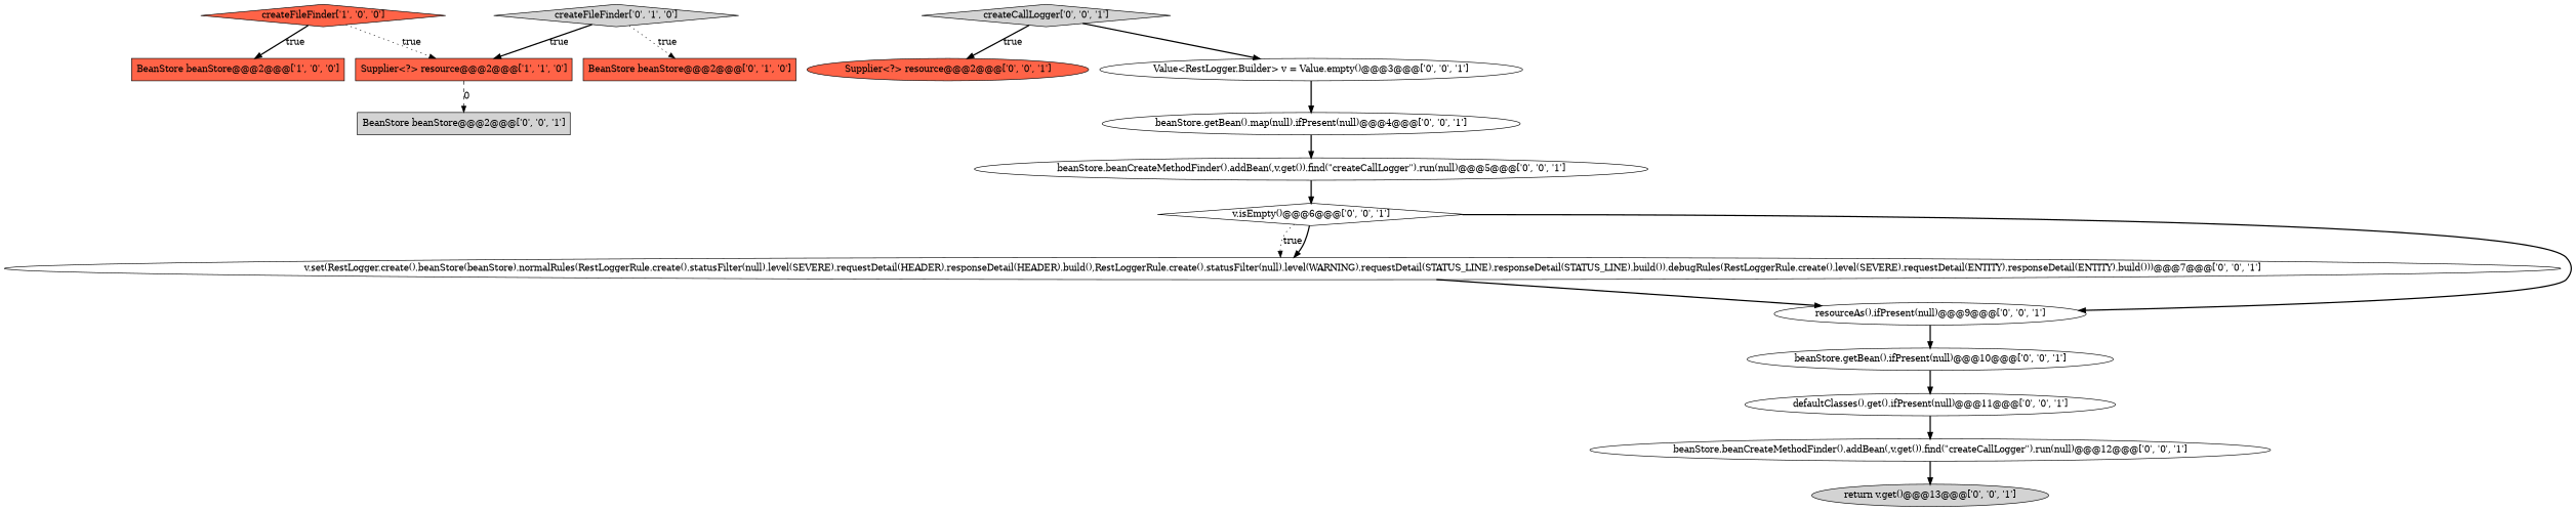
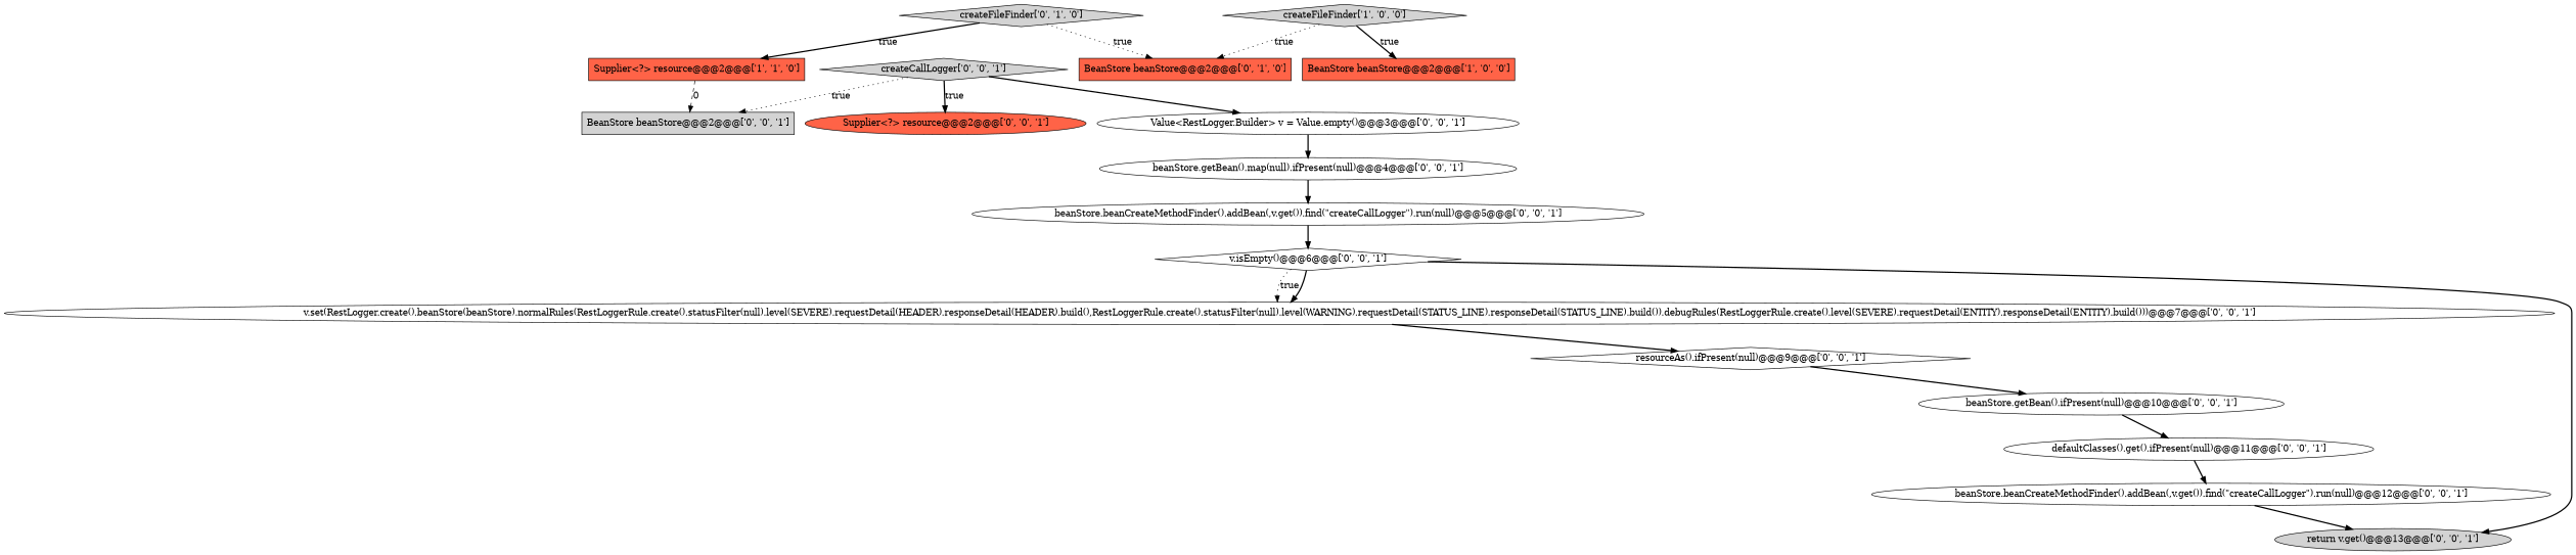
  digraph {
    node [fillcolor=white shape=ellipse style=filled]
    edge [style=bold]
    n1 [fillcolor=lightgray label="BeanStore beanStore@@@2@@@['0', '0', '1']" shape=box]
    n2 [label="defaultClasses().get().ifPresent(null)@@@11@@@['0', '0', '1']"]
    n3 [label="beanStore.beanCreateMethodFinder().addBean(,v.get()).find(\"createCallLogger\").run(null)@@@12@@@['0', '0', '1']"]
    n4 [fillcolor=lightgray label="return v.get()@@@13@@@['0', '0', '1']"]
    n5 [fillcolor=tomato label="BeanStore beanStore@@@2@@@['0', '1', '0']" shape=box]
    n6 [label="beanStore.getBean().map(null).ifPresent(null)@@@4@@@['0', '0', '1']"]
    n7 [label="beanStore.beanCreateMethodFinder().addBean(,v.get()).find(\"createCallLogger\").run(null)@@@5@@@['0', '0', '1']"]
    n8 [label="v.isEmpty()@@@6@@@['0', '0', '1']" shape=diamond]
    n9 [label="v.set(RestLogger.create().beanStore(beanStore).normalRules(RestLoggerRule.create().statusFilter(null).level(SEVERE).requestDetail(HEADER).responseDetail(HEADER).build(),RestLoggerRule.create().statusFilter(null).level(WARNING).requestDetail(STATUS_LINE).responseDetail(STATUS_LINE).build()).debugRules(RestLoggerRule.create().level(SEVERE).requestDetail(ENTITY).responseDetail(ENTITY).build()))@@@7@@@['0', '0', '1']"]
-   n10 [label="resourceAs().ifPresent(null)@@@9@@@['0', '0', '1']"]
+   n10 [label="resourceAs().ifPresent(null)@@@9@@@['0', '0', '1']" shape=diamond]
    n11 [label="beanStore.getBean().ifPresent(null)@@@10@@@['0', '0', '1']"]
    n12 [fillcolor=tomato label="BeanStore beanStore@@@2@@@['1', '0', '0']" shape=box]
-   n13 [fillcolor=tomato label="createFileFinder['1', '0', '0']" shape=diamond]
+   n13 [fillcolor=lightgray label="createFileFinder['1', '0', '0']" shape=diamond]
    n14 [fillcolor=tomato label="Supplier<?> resource@@@2@@@['1', '1', '0']" shape=box]
    n15 [fillcolor=tomato label="Supplier<?> resource@@@2@@@['0', '0', '1']"]
    n16 [fillcolor=lightgray label="createCallLogger['0', '0', '1']" shape=diamond]
    n17 [label="Value<RestLogger.Builder> v = Value.empty()@@@3@@@['0', '0', '1']"]
    n18 [fillcolor=lightgray label="createFileFinder['0', '1', '0']" shape=diamond]
    n2 -> n3
    n3 -> n4
    n6 -> n7
    n7 -> n8
    n8 -> n9 [label=true style=dotted]
    n8 -> n9
-   n8 -> n10
+   n8 -> n4
    n9 -> n10
    n10 -> n11
    n11 -> n2
    n13 -> n12 [label=true]
-   n13 -> n14 [label=true style=dotted]
+   n13 -> n5 [label=true style=dotted]
    n14 -> n1 [label=0 style=dashed]
+   n16 -> n1 [label=true style=dotted]
    n16 -> n15 [label=true]
    n16 -> n17
    n17 -> n6
    n18 -> n5 [label=true style=dotted]
    n18 -> n14 [label=true]
  }
